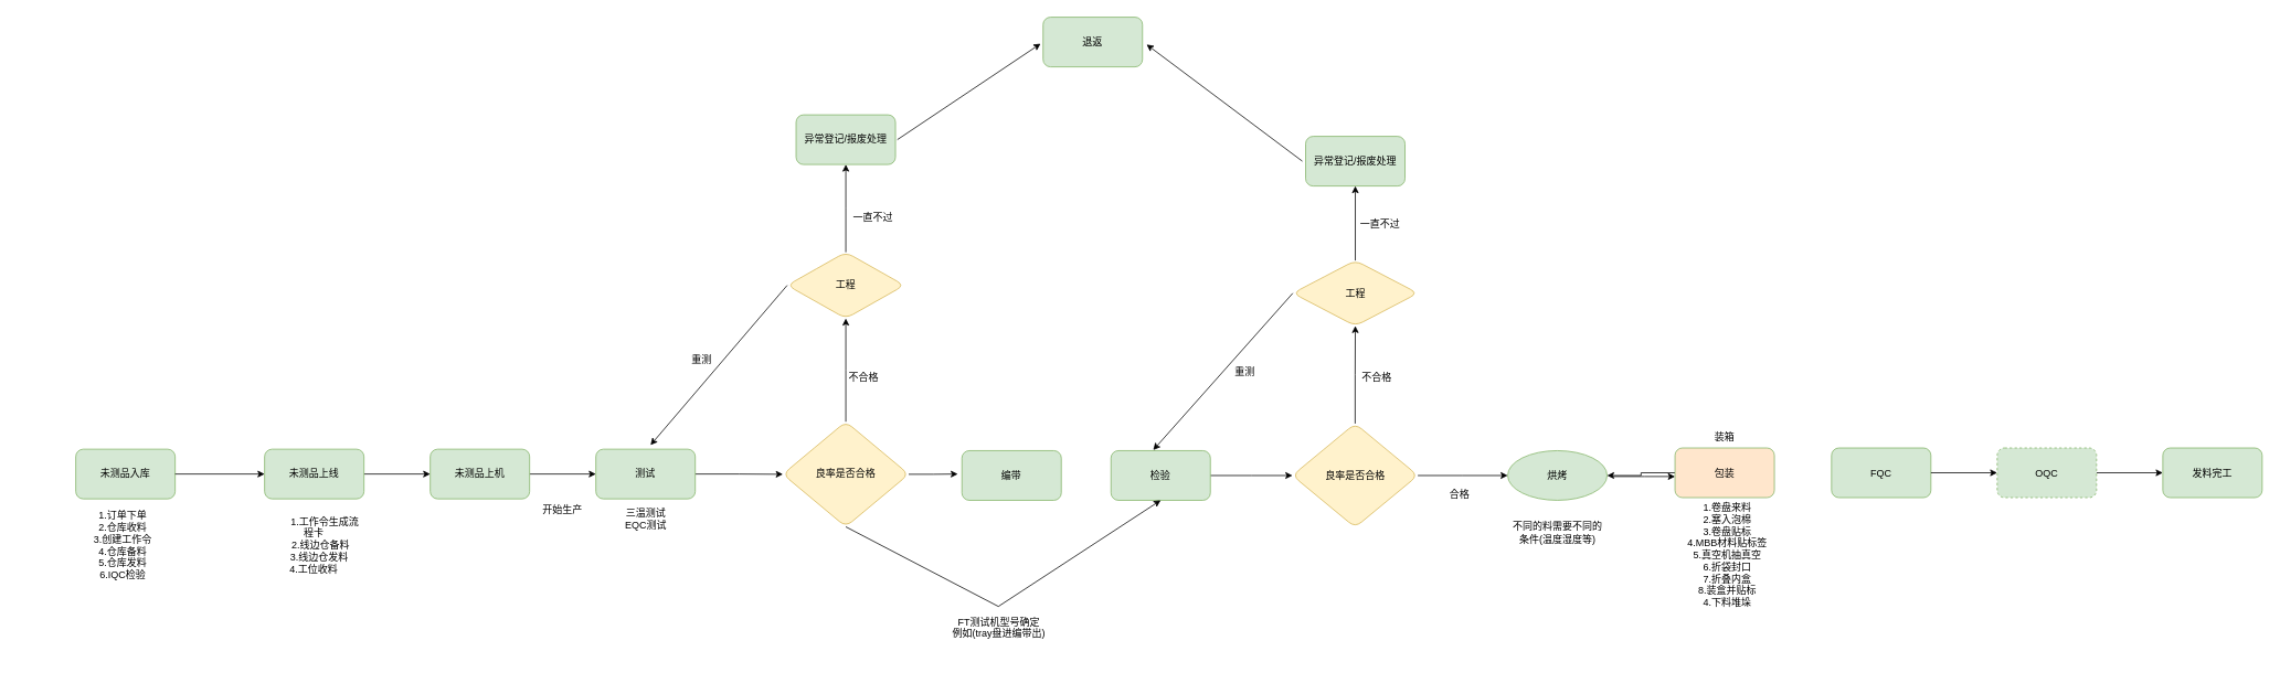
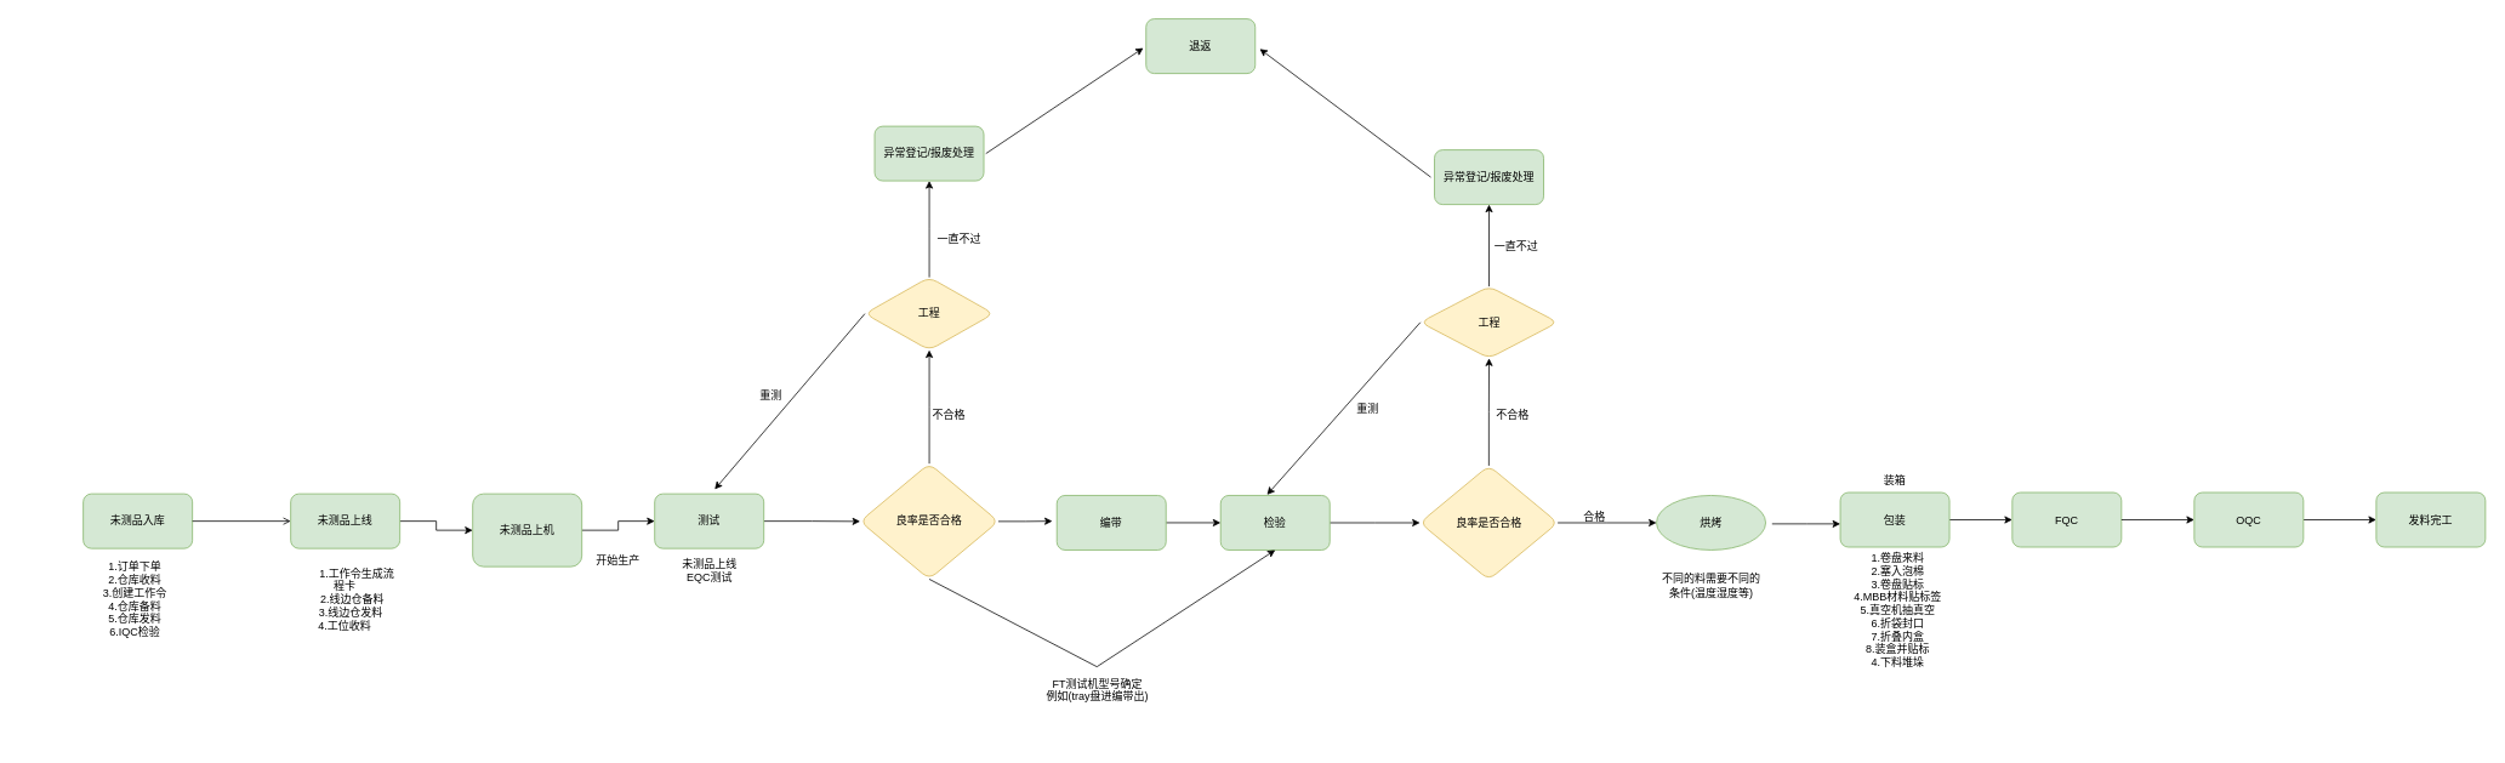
  <mxCell id="0" />
  <mxCell id="1" parent="0" />
  <mxCell id="2" value="未测品入库" style="rounded=1;whiteSpace=wrap;html=1;fillColor=#d5e8d4;strokeColor=#82b366;" parent="1" vertex="1"><mxGeometry x="91" y="542" width="120" height="60" as="geometry" /></mxCell>
  <mxCell id="3" value="异常登记/报废处理" style="whiteSpace=wrap;html=1;rounded=1;fillColor=#d5e8d4;strokeColor=#82b366;" parent="1" vertex="1"><mxGeometry x="960.75" y="138" width="120" height="60" as="geometry" /></mxCell>
  <mxCell id="4" value="1.订单下单&lt;div&gt;2.仓库收料&lt;/div&gt;&lt;div&gt;3.创建工作令&lt;/div&gt;&lt;div&gt;4.仓库备料&lt;/div&gt;&lt;div&gt;5.仓库发料&lt;/div&gt;&lt;div&gt;6.IQC检验&lt;/div&gt;" style="text;strokeColor=none;align=center;fillColor=none;html=1;verticalAlign=middle;whiteSpace=wrap;rounded=0;" parent="1" vertex="1"><mxGeometry x="20" y="633.5" width="256" height="49" as="geometry" /></mxCell>
  <mxCell id="5" value="" style="group" parent="1" vertex="1" connectable="0"><mxGeometry x="1979" y="512" width="404" height="179" as="geometry" /></mxCell>
- <mxCell id="6" value="" style="edgeStyle=orthogonalEdgeStyle;rounded=0;orthogonalLoop=1;jettySize=auto;html=1;" parent="5" source="7" target="45" edge="1"><mxGeometry relative="1" as="geometry" /></mxCell>
- <mxCell id="7" value="包装" style="whiteSpace=wrap;html=1;rounded=1;fillColor=#ffe6cc;strokeColor=#82b366;" parent="5" vertex="1"><mxGeometry x="43" y="28.5" width="120" height="60" as="geometry" /></mxCell>
+ <mxCell id="6" value="" style="edgeStyle=orthogonalEdgeStyle;rounded=0;orthogonalLoop=1;jettySize=auto;html=1;" parent="5" source="7" target="8" edge="1"><mxGeometry relative="1" as="geometry" /></mxCell>
+ <mxCell id="7" value="包装" style="whiteSpace=wrap;html=1;rounded=1;fillColor=#d5e8d4;strokeColor=#82b366;" parent="5" vertex="1"><mxGeometry x="43" y="28.5" width="120" height="60" as="geometry" /></mxCell>
  <mxCell id="8" value="FQC" style="whiteSpace=wrap;html=1;rounded=1;fillColor=#d5e8d4;strokeColor=#82b366;" parent="5" vertex="1"><mxGeometry x="232" y="28.5" width="120" height="60" as="geometry" /></mxCell>
  <mxCell id="9" value="1.卷盘来料&lt;div&gt;2.塞入泡棉&lt;/div&gt;&lt;div&gt;3.卷盘贴标&lt;/div&gt;&lt;div&gt;4.MBB材料贴标签&lt;/div&gt;&lt;div&gt;5.真空机抽真空&lt;/div&gt;&lt;div&gt;6.折袋封口&lt;/div&gt;&lt;div&gt;7.折叠内盒&lt;/div&gt;&lt;div&gt;8.装盒并贴标&lt;/div&gt;&lt;div&gt;4.下料堆垛&lt;/div&gt;" style="text;strokeColor=none;align=center;fillColor=none;html=1;verticalAlign=middle;whiteSpace=wrap;rounded=0;" parent="5" vertex="1"><mxGeometry x="-8" y="116" width="228.75" height="84" as="geometry" /></mxCell>
  <mxCell id="10" value="装箱" style="text;strokeColor=none;align=center;fillColor=none;html=1;verticalAlign=middle;whiteSpace=wrap;rounded=0;" parent="5" vertex="1"><mxGeometry x="73" width="60" height="30" as="geometry" /></mxCell>
  <mxCell id="11" value="" style="group;" parent="1" vertex="1" connectable="0"><mxGeometry x="319" y="248" width="1205" height="412.5" as="geometry" /></mxCell>
- <mxCell id="12" value="" style="edgeStyle=orthogonalEdgeStyle;rounded=0;orthogonalLoop=1;jettySize=auto;html=1;" parent="11" source="2" target="14" edge="1"><mxGeometry relative="1" as="geometry" /></mxCell>
+ <mxCell id="12" value="" style="edgeStyle=orthogonalEdgeStyle;rounded=0;orthogonalLoop=1;jettySize=auto;html=1;endArrow=open;" parent="11" source="2" target="14" edge="1"><mxGeometry relative="1" as="geometry" /></mxCell>
  <mxCell id="13" value="" style="edgeStyle=orthogonalEdgeStyle;rounded=0;orthogonalLoop=1;jettySize=auto;html=1;" parent="11" source="14" target="16" edge="1"><mxGeometry relative="1" as="geometry" /></mxCell>
  <mxCell id="14" value="未测品上线" style="whiteSpace=wrap;html=1;rounded=1;fillColor=#d5e8d4;strokeColor=#82b366;" parent="11" vertex="1"><mxGeometry y="294" width="120" height="60" as="geometry" /></mxCell>
  <mxCell id="15" value="" style="edgeStyle=orthogonalEdgeStyle;rounded=0;orthogonalLoop=1;jettySize=auto;html=1;" parent="11" source="16" target="18" edge="1"><mxGeometry relative="1" as="geometry" /></mxCell>
- <mxCell id="16" value="未测品上机" style="whiteSpace=wrap;html=1;rounded=1;fillColor=#d5e8d4;strokeColor=#82b366;" parent="11" vertex="1"><mxGeometry x="200" y="294" width="120" height="60" as="geometry" /></mxCell>
+ <mxCell id="16" value="未测品上机" style="whiteSpace=wrap;html=1;rounded=1;fillColor=#d5e8d4;strokeColor=#82b366;" parent="11" vertex="1"><mxGeometry x="200" y="294" width="120" height="80" as="geometry" /></mxCell>
  <mxCell id="17" value="" style="edgeStyle=orthogonalEdgeStyle;rounded=0;orthogonalLoop=1;jettySize=auto;html=1;" parent="11" source="18" target="20" edge="1"><mxGeometry relative="1" as="geometry" /></mxCell>
  <mxCell id="18" value="测试" style="whiteSpace=wrap;html=1;rounded=1;fillColor=#d5e8d4;strokeColor=#82b366;" parent="11" vertex="1"><mxGeometry x="400" y="294" width="120" height="60" as="geometry" /></mxCell>
  <mxCell id="19" value="" style="edgeStyle=orthogonalEdgeStyle;rounded=0;orthogonalLoop=1;jettySize=auto;html=1;" parent="11" source="20" target="22" edge="1"><mxGeometry relative="1" as="geometry" /></mxCell>
  <mxCell id="20" value="良率是否合格" style="rhombus;whiteSpace=wrap;html=1;rounded=1;fillColor=#fff2cc;strokeColor=#d6b656;" parent="11" vertex="1"><mxGeometry x="625.75" y="260.75" width="152" height="127" as="geometry" /></mxCell>
  <mxCell id="21" value="" style="edgeStyle=orthogonalEdgeStyle;rounded=0;orthogonalLoop=1;jettySize=auto;html=1;" parent="11" source="22" target="3" edge="1"><mxGeometry relative="1" as="geometry" /></mxCell>
  <mxCell id="22" value="工程" style="rhombus;whiteSpace=wrap;html=1;rounded=1;fillColor=#fff2cc;strokeColor=#d6b656;" parent="11" vertex="1"><mxGeometry x="631" y="56" width="141.5" height="80" as="geometry" /></mxCell>
  <mxCell id="23" value="" style="endArrow=classic;html=1;rounded=0;exitX=0;exitY=0.5;exitDx=0;exitDy=0;" parent="11" source="22" edge="1"><mxGeometry width="50" height="50" relative="1" as="geometry"><mxPoint x="597" y="121" as="sourcePoint" /><mxPoint x="466" y="289" as="targetPoint" /><Array as="points" /></mxGeometry></mxCell>
  <mxCell id="24" value="不合格" style="text;strokeColor=none;align=center;fillColor=none;html=1;verticalAlign=middle;whiteSpace=wrap;rounded=0;" parent="11" vertex="1"><mxGeometry x="695" y="162" width="57" height="92" as="geometry" /></mxCell>
  <mxCell id="25" value="重测" style="text;strokeColor=none;align=center;fillColor=none;html=1;verticalAlign=middle;whiteSpace=wrap;rounded=0;" parent="11" vertex="1"><mxGeometry x="498" y="171" width="60" height="30" as="geometry" /></mxCell>
  <mxCell id="26" value="开始生产" style="text;strokeColor=none;align=center;fillColor=none;html=1;verticalAlign=middle;whiteSpace=wrap;rounded=0;" parent="11" vertex="1"><mxGeometry x="330" y="353" width="60" height="30" as="geometry" /></mxCell>
  <mxCell id="27" value="一直不过" style="text;strokeColor=none;align=center;fillColor=none;html=1;verticalAlign=middle;whiteSpace=wrap;rounded=0;" parent="11" vertex="1"><mxGeometry x="705" width="60" height="30" as="geometry" /></mxCell>
  <mxCell id="28" value="" style="edgeStyle=orthogonalEdgeStyle;rounded=0;orthogonalLoop=1;jettySize=auto;html=1;" parent="11" source="20" edge="1"><mxGeometry relative="1" as="geometry"><mxPoint x="837" y="324" as="targetPoint" /></mxGeometry></mxCell>
- <mxCell id="29" value="三温测试&lt;div&gt;EQC测试&lt;/div&gt;" style="text;strokeColor=none;align=center;fillColor=none;html=1;verticalAlign=middle;whiteSpace=wrap;rounded=0;" vertex="1" parent="11"><mxGeometry x="415.5" y="354" width="89" height="47" as="geometry" /></mxCell>
+ <mxCell id="29" value="未测品上线&lt;div&gt;EQC测试&lt;/div&gt;" style="text;strokeColor=none;align=center;fillColor=none;html=1;verticalAlign=middle;whiteSpace=wrap;rounded=0;" vertex="1" parent="11"><mxGeometry x="415.5" y="354" width="89" height="47" as="geometry" /></mxCell>
  <mxCell id="30" value="&amp;nbsp; &amp;nbsp; &amp;nbsp; &amp;nbsp; 1.工作令生成流程卡&lt;div&gt;&amp;nbsp; &amp;nbsp; &amp;nbsp;2.线边仓备料&lt;/div&gt;&lt;div&gt;&amp;nbsp; &amp;nbsp; 3.线边仓发料&lt;/div&gt;&lt;div&gt;&lt;span style=&quot;background-color: transparent; color: light-dark(rgb(0, 0, 0), rgb(255, 255, 255));&quot;&gt;4.工位收料&lt;/span&gt;&lt;/div&gt;" style="text;strokeColor=none;align=center;fillColor=none;html=1;verticalAlign=middle;whiteSpace=wrap;rounded=0;" parent="1" vertex="1"><mxGeometry x="322.5" y="630" width="111" height="56" as="geometry" /></mxCell>
  <mxCell id="31" value="" style="group" vertex="1" connectable="0" parent="1"><mxGeometry x="1161" y="164" width="824" height="503" as="geometry" /></mxCell>
+ <mxCell id="32" value="" style="edgeStyle=orthogonalEdgeStyle;rounded=0;orthogonalLoop=1;jettySize=auto;html=1;" parent="31" source="33" target="35" edge="1"><mxGeometry relative="1" as="geometry" /></mxCell>
  <mxCell id="33" value="编带" style="whiteSpace=wrap;html=1;rounded=1;fillColor=#d5e8d4;strokeColor=#82b366;" parent="31" vertex="1"><mxGeometry y="379.75" width="120" height="60" as="geometry" /></mxCell>
  <mxCell id="34" value="" style="edgeStyle=orthogonalEdgeStyle;rounded=0;orthogonalLoop=1;jettySize=auto;html=1;" parent="31" source="35" target="38" edge="1"><mxGeometry relative="1" as="geometry" /></mxCell>
  <mxCell id="35" value="检验" style="whiteSpace=wrap;html=1;rounded=1;fillColor=#d5e8d4;strokeColor=#82b366;" parent="31" vertex="1"><mxGeometry x="180" y="379.75" width="120" height="60" as="geometry" /></mxCell>
  <mxCell id="36" value="" style="edgeStyle=orthogonalEdgeStyle;rounded=0;orthogonalLoop=1;jettySize=auto;html=1;" parent="31" source="38" target="40" edge="1"><mxGeometry relative="1" as="geometry" /></mxCell>
  <mxCell id="37" value="" style="edgeStyle=orthogonalEdgeStyle;rounded=0;orthogonalLoop=1;jettySize=auto;html=1;" parent="31" source="38" target="45" edge="1"><mxGeometry relative="1" as="geometry" /></mxCell>
  <mxCell id="38" value="良率是否合格" style="rhombus;whiteSpace=wrap;html=1;rounded=1;fillColor=#fff2cc;strokeColor=#d6b656;" parent="31" vertex="1"><mxGeometry x="399" y="347" width="151.5" height="125.5" as="geometry" /></mxCell>
  <mxCell id="39" value="" style="edgeStyle=orthogonalEdgeStyle;rounded=0;orthogonalLoop=1;jettySize=auto;html=1;" parent="31" source="40" target="44" edge="1"><mxGeometry relative="1" as="geometry" /></mxCell>
  <mxCell id="40" value="工程" style="rhombus;whiteSpace=wrap;html=1;rounded=1;fillColor=#fff2cc;strokeColor=#d6b656;" parent="31" vertex="1"><mxGeometry x="399.5" y="150" width="151" height="79" as="geometry" /></mxCell>
  <mxCell id="41" value="" style="endArrow=classic;html=1;rounded=0;exitX=0;exitY=0.5;exitDx=0;exitDy=0;" parent="31" source="40" edge="1"><mxGeometry width="50" height="50" relative="1" as="geometry"><mxPoint x="257" y="266" as="sourcePoint" /><mxPoint x="231" y="379" as="targetPoint" /></mxGeometry></mxCell>
  <mxCell id="42" value="不合格" style="text;strokeColor=none;align=center;fillColor=none;html=1;verticalAlign=middle;whiteSpace=wrap;rounded=0;" parent="31" vertex="1"><mxGeometry x="471" y="277" width="60" height="30" as="geometry" /></mxCell>
  <mxCell id="43" value="重测" style="text;strokeColor=none;align=center;fillColor=none;html=1;verticalAlign=middle;whiteSpace=wrap;rounded=0;" parent="31" vertex="1"><mxGeometry x="312" y="270" width="60" height="30" as="geometry" /></mxCell>
  <mxCell id="44" value="异常登记/报废处理" style="whiteSpace=wrap;html=1;fillColor=#d5e8d4;strokeColor=#82b366;rounded=1;" parent="31" vertex="1"><mxGeometry x="415" width="120" height="60" as="geometry" /></mxCell>
  <mxCell id="45" value="烘烤" style="ellipse;whiteSpace=wrap;html=1;fillColor=#d5e8d4;strokeColor=#82b366;" parent="31" vertex="1"><mxGeometry x="659" y="379.75" width="120" height="60" as="geometry" /></mxCell>
  <mxCell id="46" value="" style="edgeStyle=orthogonalEdgeStyle;rounded=0;orthogonalLoop=1;jettySize=auto;html=1;" parent="31" target="7" edge="1"><mxGeometry relative="1" as="geometry"><mxPoint x="786" y="411" as="sourcePoint" /><mxPoint x="863" y="410.5" as="targetPoint" /><Array as="points"><mxPoint x="824" y="411" /><mxPoint x="824" y="411" /></Array></mxGeometry></mxCell>
- <mxCell id="47" value="合格" style="text;strokeColor=none;align=center;fillColor=none;html=1;verticalAlign=middle;whiteSpace=wrap;rounded=0;" parent="31" vertex="1"><mxGeometry x="571" y="418" width="60" height="30" as="geometry" /></mxCell>
+ <mxCell id="47" value="合格" style="text;strokeColor=none;align=center;fillColor=none;html=1;verticalAlign=middle;whiteSpace=wrap;rounded=0;" parent="31" vertex="1"><mxGeometry x="561" y="388" width="60" height="30" as="geometry" /></mxCell>
  <mxCell id="48" value="一直不过" style="text;whiteSpace=wrap;" parent="31" vertex="1"><mxGeometry x="479" y="92" width="105" height="36" as="geometry" /></mxCell>
  <mxCell id="49" value="不同的料需要不同的&lt;div&gt;条件(温度湿度等)&lt;/div&gt;" style="text;strokeColor=none;align=center;fillColor=none;html=1;verticalAlign=middle;whiteSpace=wrap;rounded=0;" vertex="1" parent="31"><mxGeometry x="659" y="455" width="121" height="48" as="geometry" /></mxCell>
  <mxCell id="50" value="" style="endArrow=classic;html=1;rounded=0;" edge="1" parent="1"><mxGeometry width="50" height="50" relative="1" as="geometry"><mxPoint x="1083" y="168" as="sourcePoint" /><mxPoint x="1256" y="52" as="targetPoint" /></mxGeometry></mxCell>
  <mxCell id="51" value="" style="endArrow=classic;html=1;rounded=0;" edge="1" parent="1"><mxGeometry width="50" height="50" relative="1" as="geometry"><mxPoint x="1572" y="194" as="sourcePoint" /><mxPoint x="1384" y="53" as="targetPoint" /></mxGeometry></mxCell>
  <mxCell id="52" value="退返" style="rounded=1;whiteSpace=wrap;html=1;fillColor=#d5e8d4;strokeColor=#82b366;" vertex="1" parent="1"><mxGeometry x="1259" y="20" width="120" height="60" as="geometry" /></mxCell>
  <mxCell id="53" value="" style="endArrow=classic;html=1;rounded=0;exitX=0.5;exitY=1;exitDx=0;exitDy=0;entryX=0.5;entryY=1;entryDx=0;entryDy=0;" edge="1" parent="1" source="20" target="35"><mxGeometry width="50" height="50" relative="1" as="geometry"><mxPoint x="1265" y="628" as="sourcePoint" /><mxPoint x="1315" y="578" as="targetPoint" /><Array as="points"><mxPoint x="1205" y="732" /></Array></mxGeometry></mxCell>
  <mxCell id="54" value="FT测试机型号确定&lt;div&gt;例如(tray盘进编带出)&lt;/div&gt;&lt;div&gt;&lt;br&gt;&lt;/div&gt;" style="text;strokeColor=none;align=center;fillColor=none;html=1;verticalAlign=middle;whiteSpace=wrap;rounded=0;" vertex="1" parent="1"><mxGeometry x="1114" y="714" width="184" height="102" as="geometry" /></mxCell>
  <mxCell id="55" value="" style="edgeStyle=orthogonalEdgeStyle;rounded=0;orthogonalLoop=1;jettySize=auto;html=1;" edge="1" parent="1" source="56" target="58"><mxGeometry relative="1" as="geometry" /></mxCell>
- <mxCell id="56" value="OQC" style="whiteSpace=wrap;html=1;fillColor=#d5e8d4;strokeColor=#82b366;rounded=1;dashed=1;" vertex="1" parent="1"><mxGeometry x="2411" y="540.5" width="120" height="60" as="geometry" /></mxCell>
+ <mxCell id="56" value="OQC" style="whiteSpace=wrap;html=1;fillColor=#d5e8d4;strokeColor=#82b366;rounded=1;" vertex="1" parent="1"><mxGeometry x="2411" y="540.5" width="120" height="60" as="geometry" /></mxCell>
  <mxCell id="57" value="" style="edgeStyle=orthogonalEdgeStyle;rounded=0;orthogonalLoop=1;jettySize=auto;html=1;" edge="1" parent="1" source="8" target="56"><mxGeometry relative="1" as="geometry" /></mxCell>
  <mxCell id="58" value="发料完工" style="whiteSpace=wrap;html=1;fillColor=#d5e8d4;strokeColor=#82b366;rounded=1;" vertex="1" parent="1"><mxGeometry x="2611" y="540.5" width="120" height="60" as="geometry" /></mxCell>
